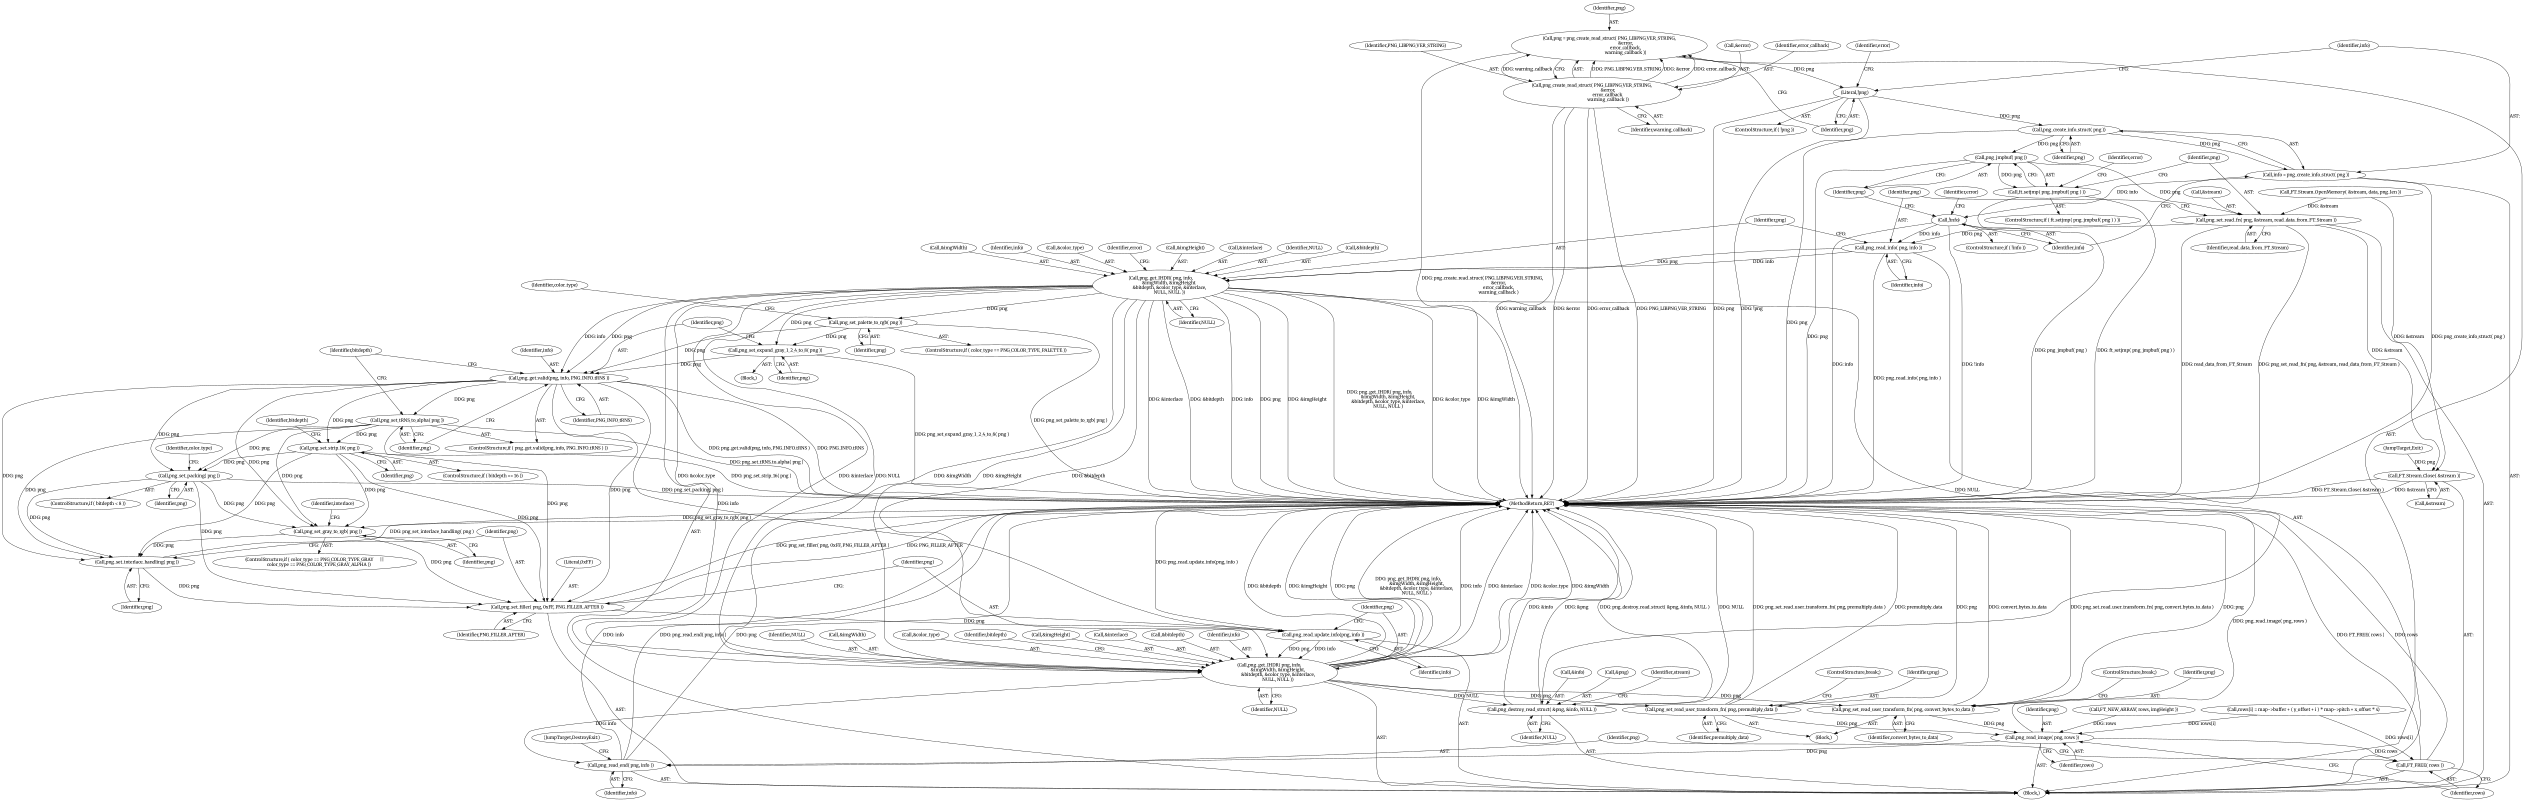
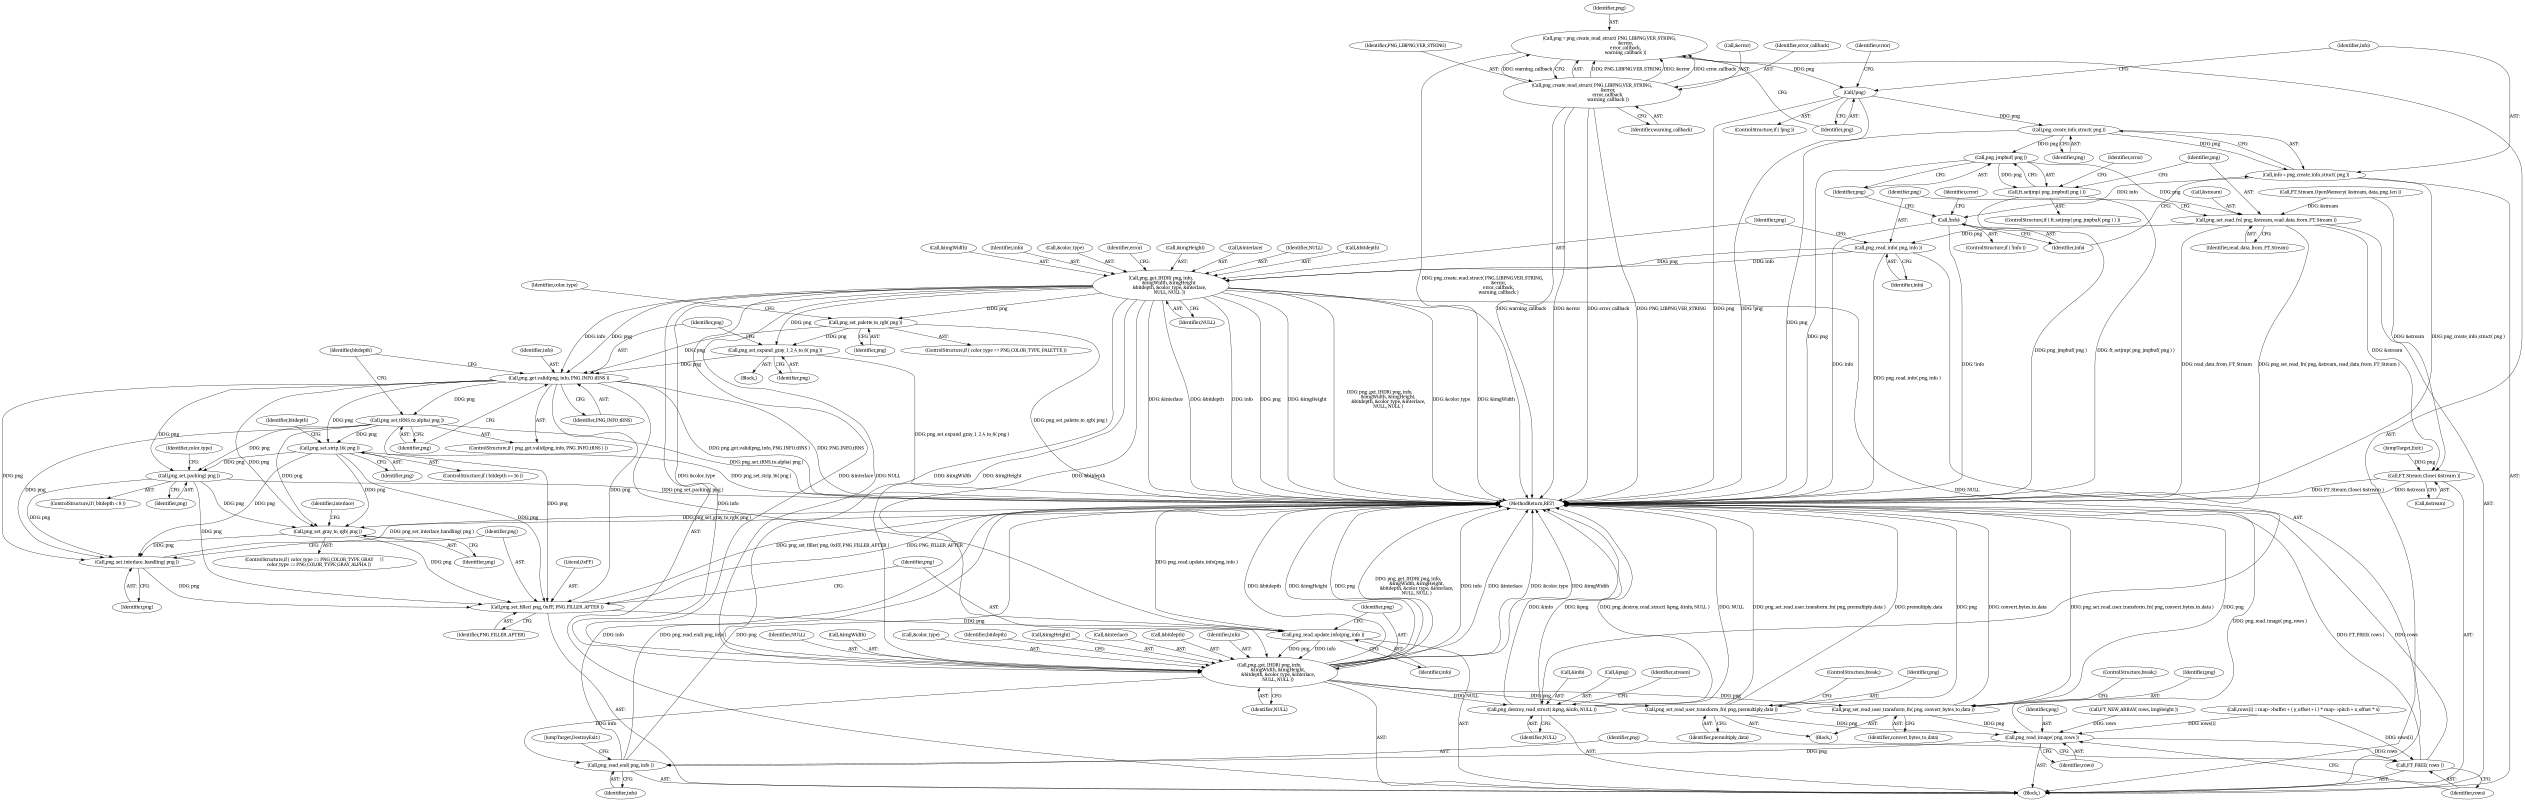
  digraph {
    fontname=Merriweather
    node [fontname=Merriweather]
    edge [fontname=Merriweather]
    n1 [label="(Call,png = png_create_read_struct( PNG_LIBPNG_VER_STRING,\n                                  &error,\n                                  error_callback,\n                                  warning_callback ))"]
    n2 [label="(Call,png_create_read_struct( PNG_LIBPNG_VER_STRING,\n                                  &error,\n                                  error_callback,\n                                  warning_callback ))"]
-   n3 [label="(Literal,!png)"]
+   n3 [label="(Call,!png)"]
    n4 [label="(Block,)"]
    n5 [label="(MethodReturn,RET)"]
    n6 [label="(Identifier,warning_callback)"]
    n7 [label="(Call,png_create_info_struct( png ))"]
    n8 [label="(Identifier,png)"]
    n9 [label="(ControlStructure,if ( !png ))"]
    n10 [label="(Call,png_set_gray_to_rgb( png ))"]
    n11 [label="(Call,info = png_create_info_struct( png ))"]
    n12 [label="(Call,png_jmpbuf( png ))"]
    n13 [label="(Identifier,png)"]
    n14 [label="(Call,!info)"]
    n15 [label="(Call,ft_setjmp( png_jmpbuf( png ) ))"]
    n16 [label="(Call,png_set_read_fn( png, &stream, read_data_from_FT_Stream ))"]
    n17 [label="(Identifier,png)"]
    n18 [label="(Call,png_read_info( png, info ))"]
    n19 [label="(ControlStructure,if ( !info ))"]
    n20 [label="(Identifier,info)"]
    n21 [label="(Call,png_get_IHDR( png, info,\n                  &imgWidth, &imgHeight,\n                  &bitdepth, &color_type, &interlace,\n                  NULL, NULL ))"]
    n22 [label="(Identifier,info)"]
    n23 [label="(Call,png_set_palette_to_rgb( png ))"]
    n24 [label="(Call,png_set_expand_gray_1_2_4_to_8( png ))"]
    n25 [label="(Call,png_get_valid(png, info, PNG_INFO_tRNS ))"]
    n26 [label="(Call,png_get_IHDR( png, info,\n                  &imgWidth, &imgHeight,\n                  &bitdepth, &color_type, &interlace,\n                  NULL, NULL ))"]
    n27 [label="(Call,png_destroy_read_struct( &png, &info, NULL ))"]
    n28 [label="(Identifier,NULL)"]
    n29 [label="(Identifier,png)"]
    n30 [label="(ControlStructure,if ( color_type == PNG_COLOR_TYPE_PALETTE ))"]
    n31 [label="(Block,)"]
    n32 [label="(Identifier,png)"]
    n33 [label="(Call,png_set_tRNS_to_alpha( png ))"]
    n34 [label="(Call,png_set_strip_16( png ))"]
    n35 [label="(Call,png_set_packing( png ))"]
    n36 [label="(Call,png_set_interlace_handling( png ))"]
    n37 [label="(Call,png_set_filler( png, 0xFF, PNG_FILLER_AFTER ))"]
    n38 [label="(Call,png_read_update_info(png, info ))"]
    n39 [label="(Identifier,PNG_INFO_tRNS)"]
    n40 [label="(ControlStructure,if ( png_get_valid(png, info, PNG_INFO_tRNS ) ))"]
    n41 [label="(Call,png_set_read_user_transform_fn( png, premultiply_data ))"]
    n42 [label="(Call,png_read_end( png, info ))"]
    n43 [label="(Call,png_set_read_user_transform_fn( png, convert_bytes_to_data ))"]
    n44 [label="(Identifier,NULL)"]
    n45 [label="(Identifier,NULL)"]
    n46 [label="(Identifier,png)"]
    n47 [label="(ControlStructure,if ( bitdepth == 16 ))"]
    n48 [label="(Identifier,png)"]
    n49 [label="(ControlStructure,if ( bitdepth < 8 ))"]
    n50 [label="(Identifier,png)"]
    n51 [label="(Identifier,png)"]
    n52 [label="(ControlStructure,if ( color_type == PNG_COLOR_TYPE_GRAY       ||\n         color_type == PNG_COLOR_TYPE_GRAY_ALPHA ))"]
    n53 [label="(Identifier,png)"]
    n54 [label="(Identifier,PNG_FILLER_AFTER)"]
    n55 [label="(Identifier,info)"]
    n56 [label="(Call,png_read_image( png, rows ))"]
    n57 [label="(Identifier,premultiply_data)"]
    n58 [label="(Block,)"]
    n59 [label="(Identifier,info)"]
    n60 [label="(Identifier,convert_bytes_to_data)"]
    n61 [label="(Call,FT_FREE( rows ))"]
    n62 [label="(Identifier,rows)"]
    n63 [label="(Identifier,rows)"]
    n64 [label="(ControlStructure,if ( ft_setjmp( png_jmpbuf( png ) ) ))"]
    n65 [label="(Call,FT_Stream_Close( &stream ))"]
    n66 [label="(Identifier,read_data_from_FT_Stream)"]
    n67 [label="(Call,&stream)"]
    n68 [label="(Identifier,error_callback)"]
    n69 [label="(Identifier,png)"]
    n70 [label="(Call,FT_Stream_OpenMemory( &stream, data, png_len ))"]
    n71 [label="(Identifier,info)"]
    n72 [label="(Call,&imgHeight)"]
    n73 [label="(Identifier,NULL)"]
    n74 [label="(Identifier,png)"]
    n75 [label="(Call,&stream)"]
    n76 [label="(ControlStructure,break;)"]
    n77 [label="(Identifier,interlace)"]
    n78 [label="(Call,&info)"]
    n79 [label="(Call,&imgWidth)"]
    n80 [label="(JumpTarget,DestroyExit:)"]
    n81 [label="(Identifier,png)"]
    n82 [label="(Identifier,png)"]
    n83 [label="(ControlStructure,break;)"]
    n84 [label="(Call,&color_type)"]
    n85 [label="(Identifier,bitdepth)"]
    n86 [label="(Call,&imgHeight)"]
    n87 [label="(Identifier,png)"]
    n88 [label="(Call,&interlace)"]
    n89 [label="(Identifier,bitdepth)"]
    n90 [label="(Identifier,png)"]
    n91 [label="(Identifier,color_type)"]
    n92 [label="(Identifier,NULL)"]
    n93 [label="(Call,&bitdepth)"]
    n94 [label="(Identifier,PNG_LIBPNG_VER_STRING)"]
    n95 [label="(Call,&png)"]
    n96 [label="(Identifier,bitdepth)"]
    n97 [label="(Call,&imgWidth)"]
    n98 [label="(Identifier,info)"]
    n99 [label="(Identifier,png)"]
    n100 [label="(Identifier,error)"]
    n101 [label="(Identifier,png)"]
    n102 [label="(Call,FT_NEW_ARRAY( rows, imgHeight ))"]
    n103 [label="(Identifier,png)"]
    n104 [label="(Call,rows[i] = map->buffer + ( y_offset + i ) * map->pitch + x_offset * 4)"]
    n105 [label="(Call,&interlace)"]
    n106 [label="(Call,&color_type)"]
    n107 [label="(Call,&bitdepth)"]
    n108 [label="(Call,&error)"]
    n109 [label="(Identifier,info)"]
    n110 [label="(Identifier,png)"]
    n111 [label="(Identifier,info)"]
    n112 [label="(Identifier,png)"]
    n113 [label="(Identifier,error)"]
    n114 [label="(Identifier,error)"]
    n115 [label="(Identifier,png)"]
    n116 [label="(JumpTarget,Exit:)"]
    n117 [label="(Identifier,stream)"]
    n118 [label="(Identifier,error)"]
    n119 [label="(Literal,0xFF)"]
    n120 [label="(Identifier,color_type)"]
    n1 -> n2 [label="CFG: "]
    n1 -> n3 [label="DDG: png"]
    n1 -> n4 [label="AST: "]
    n1 -> n5 [label="DDG: png_create_read_struct( PNG_LIBPNG_VER_STRING,\n                                  &error,\n                                  error_callback,\n                                  warning_callback )"]
    n2 -> n1 [label="AST: "]
    n2 -> n1 [label="DDG: PNG_LIBPNG_VER_STRING"]
    n2 -> n1 [label="DDG: &error"]
    n2 -> n1 [label="DDG: error_callback"]
    n2 -> n1 [label="DDG: warning_callback"]
    n2 -> n5 [label="DDG: warning_callback"]
    n2 -> n5 [label="DDG: &error"]
    n2 -> n5 [label="DDG: error_callback"]
    n2 -> n5 [label="DDG: PNG_LIBPNG_VER_STRING"]
    n2 -> n6 [label="CFG: "]
    n3 -> n5 [label="DDG: png"]
    n3 -> n5 [label="DDG: !png"]
    n3 -> n7 [label="DDG: png"]
    n3 -> n8 [label="CFG: "]
    n3 -> n9 [label="AST: "]
    n5 -> n10 [label="DDG: png_set_gray_to_rgb( png )"]
    n6 -> n2 [label="AST: "]
    n7 -> n5 [label="DDG: png"]
    n7 -> n11 [label="AST: "]
    n7 -> n11 [label="DDG: png"]
    n7 -> n12 [label="DDG: png"]
    n7 -> n13 [label="CFG: "]
    n8 -> n1 [label="CFG: "]
    n8 -> n3 [label="AST: "]
    n10 -> n36 [label="DDG: png"]
    n10 -> n37 [label="DDG: png"]
    n10 -> n51 [label="CFG: "]
    n10 -> n52 [label="AST: "]
    n11 -> n4 [label="AST: "]
    n11 -> n5 [label="DDG: png_create_info_struct( png )"]
    n11 -> n7 [label="CFG: "]
    n11 -> n14 [label="DDG: info"]
    n12 -> n5 [label="DDG: png"]
    n12 -> n15 [label="AST: "]
    n12 -> n15 [label="DDG: png"]
    n12 -> n16 [label="DDG: png"]
    n12 -> n17 [label="CFG: "]
    n13 -> n7 [label="AST: "]
    n14 -> n5 [label="DDG: info"]
    n14 -> n5 [label="DDG: !info"]
-   n14 -> n18 [label="DDG: info"]
    n14 -> n19 [label="AST: "]
    n14 -> n20 [label="CFG: "]
    n15 -> n5 [label="DDG: png_jmpbuf( png )"]
    n15 -> n5 [label="DDG: ft_setjmp( png_jmpbuf( png ) )"]
    n15 -> n12 [label="CFG: "]
    n15 -> n64 [label="AST: "]
    n16 -> n4 [label="AST: "]
    n16 -> n5 [label="DDG: read_data_from_FT_Stream"]
    n16 -> n5 [label="DDG: png_set_read_fn( png, &stream, read_data_from_FT_Stream )"]
    n16 -> n18 [label="DDG: png"]
    n16 -> n65 [label="DDG: &stream"]
    n16 -> n66 [label="CFG: "]
    n17 -> n12 [label="AST: "]
    n17 -> n14 [label="CFG: "]
    n18 -> n4 [label="AST: "]
    n18 -> n5 [label="DDG: png_read_info( png, info )"]
    n18 -> n21 [label="DDG: png"]
    n18 -> n21 [label="DDG: info"]
    n18 -> n22 [label="CFG: "]
    n20 -> n11 [label="CFG: "]
    n20 -> n14 [label="AST: "]
    n21 -> n4 [label="AST: "]
    n21 -> n5 [label="DDG: &imgHeight"]
    n21 -> n5 [label="DDG: png_get_IHDR( png, info,\n                  &imgWidth, &imgHeight,\n                  &bitdepth, &color_type, &interlace,\n                  NULL, NULL )"]
    n21 -> n5 [label="DDG: &color_type"]
    n21 -> n5 [label="DDG: &imgWidth"]
    n21 -> n5 [label="DDG: &interlace"]
    n21 -> n5 [label="DDG: &bitdepth"]
    n21 -> n5 [label="DDG: info"]
    n21 -> n5 [label="DDG: png"]
    n21 -> n23 [label="DDG: png"]
    n21 -> n24 [label="DDG: png"]
    n21 -> n25 [label="DDG: png"]
    n21 -> n25 [label="DDG: info"]
    n21 -> n26 [label="DDG: &imgWidth"]
    n21 -> n26 [label="DDG: &imgHeight"]
    n21 -> n26 [label="DDG: &bitdepth"]
    n21 -> n26 [label="DDG: &color_type"]
    n21 -> n26 [label="DDG: &interlace"]
    n21 -> n26 [label="DDG: NULL"]
    n21 -> n27 [label="DDG: NULL"]
    n21 -> n28 [label="CFG: "]
    n22 -> n18 [label="AST: "]
    n23 -> n5 [label="DDG: png_set_palette_to_rgb( png )"]
    n23 -> n24 [label="DDG: png"]
    n23 -> n25 [label="DDG: png"]
    n23 -> n29 [label="CFG: "]
    n23 -> n30 [label="AST: "]
    n24 -> n5 [label="DDG: png_set_expand_gray_1_2_4_to_8( png )"]
    n24 -> n25 [label="DDG: png"]
    n24 -> n31 [label="AST: "]
    n24 -> n32 [label="CFG: "]
    n25 -> n5 [label="DDG: png_get_valid(png, info, PNG_INFO_tRNS )"]
    n25 -> n5 [label="DDG: PNG_INFO_tRNS"]
    n25 -> n10 [label="DDG: png"]
    n25 -> n33 [label="DDG: png"]
    n25 -> n34 [label="DDG: png"]
    n25 -> n35 [label="DDG: png"]
    n25 -> n36 [label="DDG: png"]
    n25 -> n37 [label="DDG: png"]
    n25 -> n38 [label="DDG: info"]
    n25 -> n39 [label="CFG: "]
    n25 -> n40 [label="AST: "]
    n26 -> n4 [label="AST: "]
    n26 -> n5 [label="DDG: &color_type"]
    n26 -> n5 [label="DDG: &imgWidth"]
    n26 -> n5 [label="DDG: &bitdepth"]
    n26 -> n5 [label="DDG: &imgHeight"]
    n26 -> n5 [label="DDG: png"]
    n26 -> n5 [label="DDG: png_get_IHDR( png, info,\n                  &imgWidth, &imgHeight,\n                  &bitdepth, &color_type, &interlace,\n                  NULL, NULL )"]
    n26 -> n5 [label="DDG: info"]
    n26 -> n5 [label="DDG: &interlace"]
    n26 -> n27 [label="DDG: NULL"]
    n26 -> n41 [label="DDG: png"]
    n26 -> n42 [label="DDG: info"]
    n26 -> n43 [label="DDG: png"]
    n26 -> n44 [label="CFG: "]
    n27 -> n4 [label="AST: "]
    n27 -> n5 [label="DDG: &info"]
    n27 -> n5 [label="DDG: &png"]
    n27 -> n5 [label="DDG: png_destroy_read_struct( &png, &info, NULL )"]
    n27 -> n5 [label="DDG: NULL"]
    n27 -> n45 [label="CFG: "]
    n28 -> n21 [label="AST: "]
    n29 -> n23 [label="AST: "]
    n32 -> n24 [label="AST: "]
    n33 -> n5 [label="DDG: png_set_tRNS_to_alpha( png )"]
    n33 -> n10 [label="DDG: png"]
    n33 -> n34 [label="DDG: png"]
    n33 -> n35 [label="DDG: png"]
    n33 -> n36 [label="DDG: png"]
    n33 -> n37 [label="DDG: png"]
    n33 -> n40 [label="AST: "]
    n33 -> n46 [label="CFG: "]
    n34 -> n5 [label="DDG: png_set_strip_16( png )"]
    n34 -> n10 [label="DDG: png"]
    n34 -> n35 [label="DDG: png"]
    n34 -> n36 [label="DDG: png"]
    n34 -> n37 [label="DDG: png"]
    n34 -> n47 [label="AST: "]
    n34 -> n48 [label="CFG: "]
    n35 -> n5 [label="DDG: png_set_packing( png )"]
    n35 -> n10 [label="DDG: png"]
    n35 -> n36 [label="DDG: png"]
    n35 -> n37 [label="DDG: png"]
    n35 -> n49 [label="AST: "]
    n35 -> n50 [label="CFG: "]
    n36 -> n5 [label="DDG: png_set_interlace_handling( png )"]
    n36 -> n37 [label="DDG: png"]
    n36 -> n53 [label="CFG: "]
    n37 -> n4 [label="AST: "]
    n37 -> n5 [label="DDG: png_set_filler( png, 0xFF, PNG_FILLER_AFTER )"]
    n37 -> n5 [label="DDG: PNG_FILLER_AFTER"]
    n37 -> n38 [label="DDG: png"]
    n37 -> n54 [label="CFG: "]
    n38 -> n4 [label="AST: "]
    n38 -> n5 [label="DDG: png_read_update_info(png, info )"]
    n38 -> n26 [label="DDG: png"]
    n38 -> n26 [label="DDG: info"]
    n38 -> n55 [label="CFG: "]
    n39 -> n25 [label="AST: "]
    n41 -> n5 [label="DDG: png_set_read_user_transform_fn( png, premultiply_data )"]
    n41 -> n5 [label="DDG: premultiply_data"]
    n41 -> n5 [label="DDG: png"]
    n41 -> n56 [label="DDG: png"]
    n41 -> n57 [label="CFG: "]
    n41 -> n58 [label="AST: "]
    n42 -> n4 [label="AST: "]
    n42 -> n5 [label="DDG: info"]
    n42 -> n5 [label="DDG: png_read_end( png, info )"]
    n42 -> n5 [label="DDG: png"]
    n42 -> n59 [label="CFG: "]
    n43 -> n5 [label="DDG: convert_bytes_to_data"]
    n43 -> n5 [label="DDG: png_set_read_user_transform_fn( png, convert_bytes_to_data )"]
    n43 -> n5 [label="DDG: png"]
    n43 -> n56 [label="DDG: png"]
    n43 -> n58 [label="AST: "]
    n43 -> n60 [label="CFG: "]
    n44 -> n26 [label="AST: "]
    n45 -> n27 [label="AST: "]
    n46 -> n25 [label="CFG: "]
    n46 -> n33 [label="AST: "]
    n48 -> n34 [label="AST: "]
    n50 -> n35 [label="AST: "]
    n51 -> n10 [label="AST: "]
    n53 -> n36 [label="AST: "]
    n54 -> n37 [label="AST: "]
    n55 -> n38 [label="AST: "]
    n56 -> n4 [label="AST: "]
    n56 -> n5 [label="DDG: png_read_image( png, rows )"]
    n56 -> n42 [label="DDG: png"]
    n56 -> n61 [label="DDG: rows"]
    n56 -> n62 [label="CFG: "]
    n57 -> n41 [label="AST: "]
    n59 -> n42 [label="AST: "]
    n60 -> n43 [label="AST: "]
    n61 -> n4 [label="AST: "]
    n61 -> n5 [label="DDG: rows"]
    n61 -> n5 [label="DDG: FT_FREE( rows )"]
    n61 -> n63 [label="CFG: "]
    n62 -> n56 [label="AST: "]
    n63 -> n56 [label="CFG: "]
    n63 -> n61 [label="AST: "]
    n65 -> n4 [label="AST: "]
    n65 -> n5 [label="DDG: FT_Stream_Close( &stream )"]
    n65 -> n5 [label="DDG: &stream"]
    n65 -> n67 [label="CFG: "]
    n66 -> n16 [label="AST: "]
    n67 -> n65 [label="AST: "]
    n68 -> n2 [label="AST: "]
    n69 -> n36 [label="CFG: "]
    n69 -> n37 [label="AST: "]
    n70 -> n16 [label="DDG: &stream"]
    n70 -> n65 [label="DDG: &stream"]
    n71 -> n21 [label="AST: "]
    n72 -> n21 [label="AST: "]
    n73 -> n26 [label="AST: "]
    n74 -> n16 [label="CFG: "]
    n74 -> n18 [label="AST: "]
    n75 -> n16 [label="AST: "]
    n76 -> n41 [label="CFG: "]
    n77 -> n10 [label="CFG: "]
    n78 -> n27 [label="AST: "]
    n79 -> n26 [label="AST: "]
    n80 -> n42 [label="CFG: "]
    n81 -> n26 [label="AST: "]
    n81 -> n38 [label="CFG: "]
    n82 -> n56 [label="AST: "]
    n83 -> n43 [label="CFG: "]
    n84 -> n26 [label="AST: "]
    n85 -> n26 [label="CFG: "]
    n86 -> n26 [label="AST: "]
    n87 -> n24 [label="CFG: "]
    n87 -> n25 [label="AST: "]
    n88 -> n21 [label="AST: "]
    n89 -> n25 [label="CFG: "]
    n89 -> n33 [label="CFG: "]
    n90 -> n15 [label="CFG: "]
    n90 -> n16 [label="AST: "]
    n91 -> n35 [label="CFG: "]
    n92 -> n21 [label="AST: "]
    n93 -> n21 [label="AST: "]
    n94 -> n2 [label="AST: "]
    n95 -> n27 [label="AST: "]
    n96 -> n34 [label="CFG: "]
    n97 -> n21 [label="AST: "]
    n98 -> n3 [label="CFG: "]
    n98 -> n11 [label="AST: "]
    n99 -> n41 [label="AST: "]
    n100 -> n3 [label="CFG: "]
    n101 -> n18 [label="CFG: "]
    n101 -> n21 [label="AST: "]
    n102 -> n56 [label="DDG: rows"]
    n103 -> n1 [label="AST: "]
    n104 -> n56 [label="DDG: rows[i]"]
    n104 -> n61 [label="DDG: rows[i]"]
    n105 -> n26 [label="AST: "]
    n106 -> n21 [label="AST: "]
    n107 -> n26 [label="AST: "]
    n108 -> n2 [label="AST: "]
    n109 -> n25 [label="AST: "]
    n110 -> n43 [label="AST: "]
    n111 -> n26 [label="AST: "]
    n112 -> n42 [label="AST: "]
    n112 -> n61 [label="CFG: "]
    n113 -> n14 [label="CFG: "]
    n114 -> n21 [label="CFG: "]
    n115 -> n37 [label="CFG: "]
    n115 -> n38 [label="AST: "]
    n116 -> n65 [label="DDG: png"]
    n117 -> n27 [label="CFG: "]
    n118 -> n15 [label="CFG: "]
    n119 -> n37 [label="AST: "]
    n120 -> n23 [label="CFG: "]
  }
